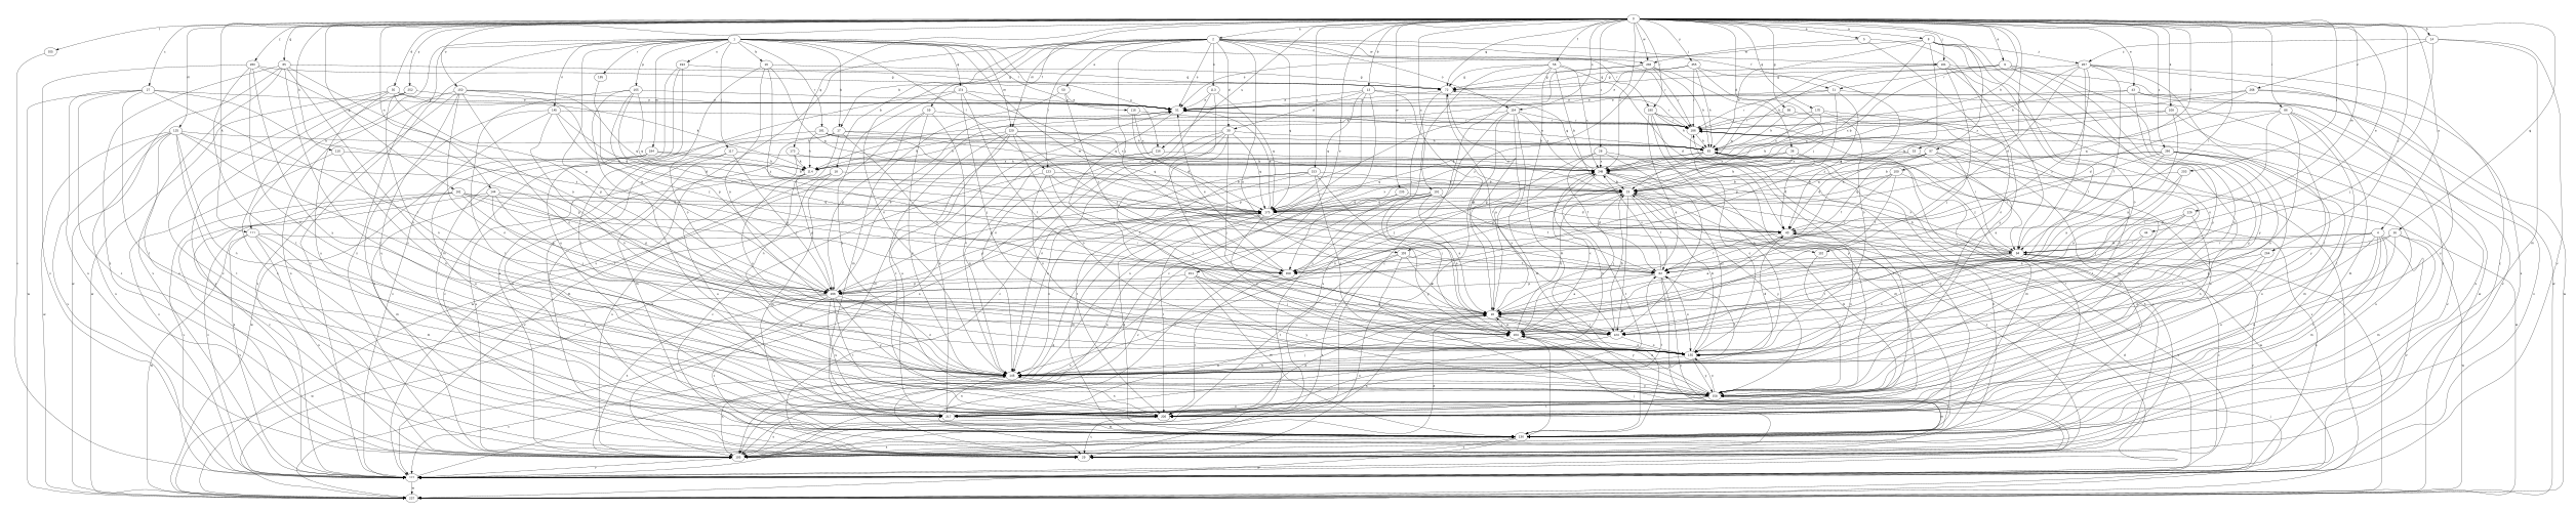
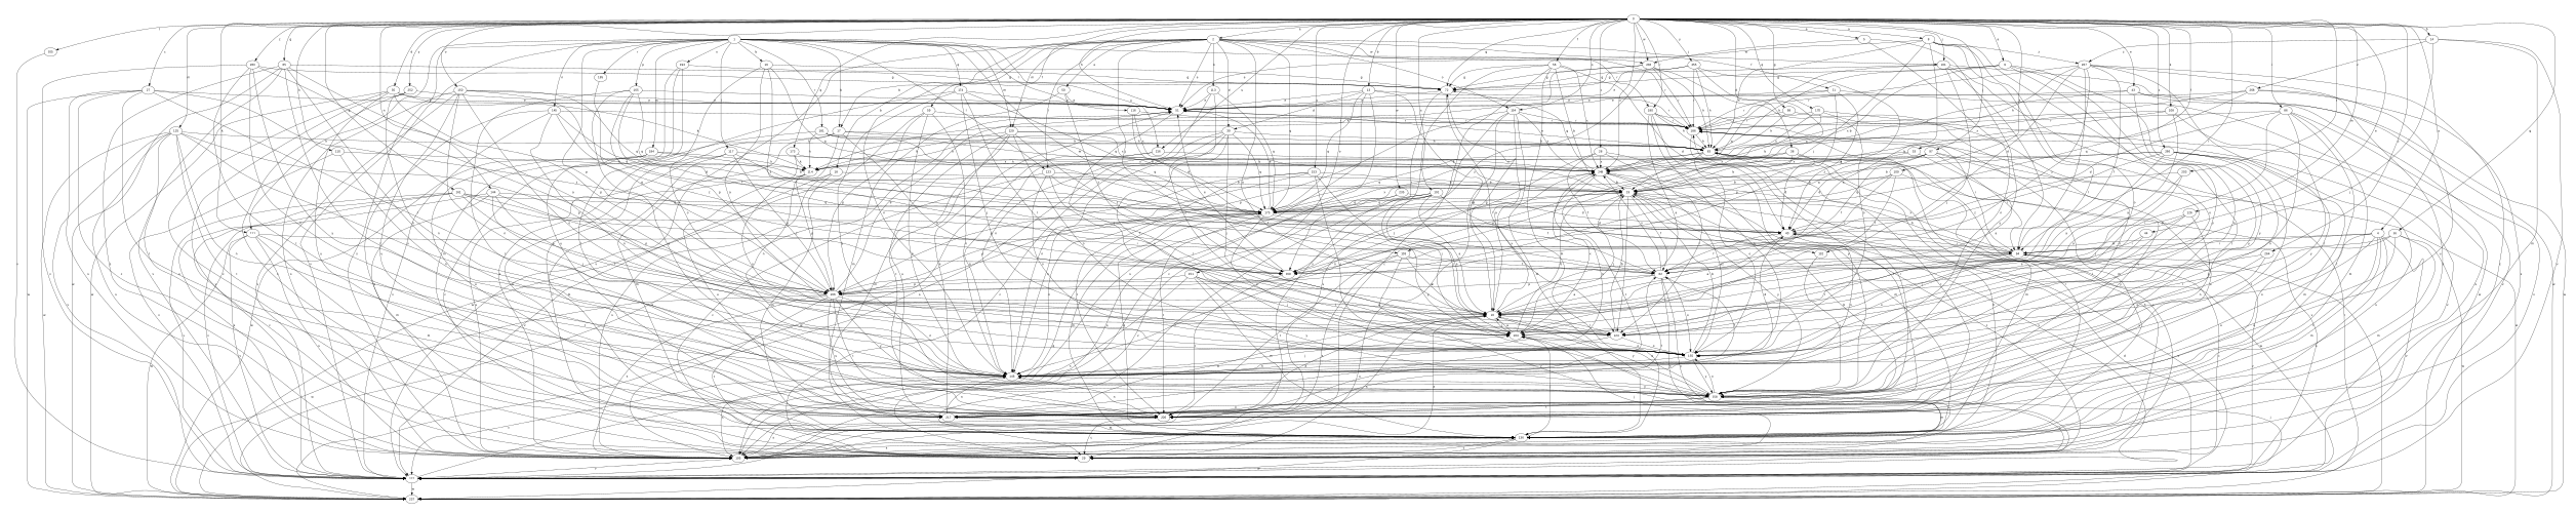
  strict digraph {
    fontname="Liberation Sans"
    node [fontname="Liberation Sans"]
    edge [fontname="Liberation Sans"]
    0
    2
    4
    5
    8
    9
    13
    14
    27
    28
    35
    38
    43
    44
    53
    56
    65
    66
    68
    72
    83
    86
    94
    97
    101
    108
    109
    110
    111
    125
    126
    129
    144
    150
    151
    153
    154
    161
    170
    173
    180
    191
    203
    205
    216
    235
    236
    248
    252
    255
    263
    264
    266
    17
    123
    227
    10
    18
    39
    50
    51
    59
    61
    103
    113
    146
    175
    186
    132
    n70 [label=195]
    136
    155
    206
    217
    258
    124
    267
    19
    29
    104
    268
    269
    237
    62
    166
    114
    40
    1
    16
    116
    117
    145
    165
    174
    181
    184
    185
    193
    0 -> 2 [label=a]
    0 -> 4 [label=a]
    0 -> 5 [label=a]
    0 -> 8 [label=a]
    0 -> 9 [label=a]
    0 -> 13 [label=b]
    0 -> 14 [label=b]
    0 -> 27 [label=c]
    0 -> 28 [label=c]
    0 -> 35 [label=d]
    0 -> 38 [label=d]
    0 -> 43 [label=e]
    0 -> 44 [label=e]
    0 -> 53 [label=f]
    0 -> 56 [label=f]
    0 -> 65 [label=g]
    0 -> 66 [label=g]
    0 -> 68 [label=g]
    0 -> 72 [label=g]
-   0 -> 83 [label=h]
+   0 -> 51 [label=h]
    0 -> 86 [label=i]
    0 -> 94 [label=i]
    0 -> 97 [label=j]
    0 -> 101 [label=j]
    0 -> 108 [label=k]
    0 -> 109 [label=k]
    0 -> 110 [label=k]
    0 -> 111 [label=k]
    0 -> 125 [label=m]
    0 -> 126 [label=m]
    0 -> 129 [label=m]
    0 -> 144 [label=n]
    0 -> 150 [label=o]
    0 -> 151 [label=o]
    0 -> 153 [label=o]
    0 -> 154 [label=o]
    0 -> 161 [label=p]
    0 -> 170 [label=q]
    0 -> 173 [label=q]
    0 -> 180 [label=r]
    0 -> 191 [label=s]
    0 -> 203 [label=t]
    0 -> 205 [label=t]
    0 -> 216 [label=u]
    0 -> 235 [label=w]
    0 -> 236 [label=w]
    0 -> 248 [label=x]
    0 -> 252 [label=y]
    0 -> 255 [label=y]
    0 -> 263 [label=z]
    0 -> 264 [label=z]
    0 -> 266 [label=z]
    2 -> 101 [label=j]
    2 -> 154 [label=o]
    2 -> 236 [label=w]
    2 -> 17 [label=b]
    2 -> 123 [label=l]
    2 -> 227 [label=v]
    2 -> 10 [label=a]
    2 -> 18 [label=b]
    2 -> 39 [label=d]
    2 -> 50 [label=e]
    2 -> 51 [label=e]
    2 -> 59 [label=f]
    2 -> 61 [label=f]
    2 -> 103 [label=j]
    2 -> 113 [label=k]
    2 -> 146 [label=n]
    2 -> 175 [label=q]
    2 -> 186 [label=r]
    4 -> 94 [label=i]
    4 -> 227 [label=v]
    4 -> 132 [label=m]
    4 -> n70 [label=s]
    4 -> 136 [label=m]
    4 -> 155 [label=o]
    4 -> 206 [label=t]
    4 -> 217 [label=u]
    5 -> 236 [label=w]
    5 -> 146 [label=n]
    5 -> 258 [label=y]
    8 -> 83 [label=h]
    8 -> 10 [label=a]
    8 -> 51 [label=e]
    8 -> 103 [label=j]
    8 -> 155 [label=o]
    8 -> 258 [label=y]
    8 -> 124 [label=l]
    8 -> 267 [label=z]
    9 -> 72 [label=g]
    9 -> 83 [label=h]
    9 -> 146 [label=n]
    9 -> 155 [label=o]
    9 -> 258 [label=y]
    9 -> 19 [label=b]
    13 -> 10 [label=a]
    13 -> 39 [label=d]
    13 -> 51 [label=e]
    13 -> 175 [label=q]
    13 -> 186 [label=r]
    13 -> n70 [label=s]
    13 -> 29 [label=c]
    14 -> 227 [label=v]
    14 -> 136 [label=m]
    14 -> 267 [label=z]
    14 -> 104 [label=j]
    14 -> 268 [label=z]
    27 -> 51 [label=e]
    27 -> n70 [label=s]
    27 -> 206 [label=t]
    27 -> 124 [label=l]
    27 -> 29 [label=c]
    27 -> 269 [label=z]
    27 -> 237 [label=w]
    28 -> 248 [label=x]
    28 -> 146 [label=n]
    28 -> 136 [label=m]
    28 -> 124 [label=l]
    28 -> 62 [label=f]
    35 -> 51 [label=e]
    35 -> 217 [label=u]
    35 -> 29 [label=c]
    35 -> 237 [label=w]
    35 -> 166 [label=p]
    35 -> 114 [label=k]
    38 -> 248 [label=x]
    38 -> 19 [label=b]
    38 -> 29 [label=c]
    38 -> 166 [label=p]
    38 -> 40 [label=d]
    43 -> 248 [label=x]
    43 -> 227 [label=v]
    43 -> 51 [label=e]
    43 -> 258 [label=y]
    43 -> 237 [label=w]
    44 -> 94 [label=i]
    44 -> 104 [label=j]
    53 -> 10 [label=a]
    53 -> 175 [label=q]
    53 -> 114 [label=k]
    56 -> 72 [label=g]
    56 -> 248 [label=x]
    56 -> n70 [label=s]
    56 -> 136 [label=m]
    56 -> 19 [label=b]
    56 -> 29 [label=c]
    56 -> 40 [label=d]
    65 -> 72 [label=g]
    65 -> 227 [label=v]
    65 -> 10 [label=a]
    65 -> 146 [label=n]
    65 -> n70 [label=s]
    65 -> 206 [label=t]
    65 -> 237 [label=w]
    66 -> 94 [label=i]
    66 -> 136 [label=m]
    66 -> 217 [label=u]
    66 -> 124 [label=l]
    66 -> 237 [label=w]
    68 -> 83 [label=h]
    68 -> 186 [label=r]
    68 -> n70 [label=s]
    72 -> 51 [label=e]
    72 -> 124 [label=l]
    72 -> 269 [label=z]
    83 -> 248 [label=x]
    83 -> 227 [label=v]
    83 -> 51 [label=e]
    83 -> 175 [label=q]
    83 -> 136 [label=m]
    83 -> 155 [label=o]
    83 -> 206 [label=t]
    86 -> 227 [label=v]
    86 -> 146 [label=n]
    86 -> 186 [label=r]
    86 -> 136 [label=m]
    86 -> 206 [label=t]
    86 -> 124 [label=l]
    86 -> 40 [label=d]
    94 -> 248 [label=x]
    94 -> 227 [label=v]
    94 -> 155 [label=o]
    94 -> 124 [label=l]
    94 -> 19 [label=b]
    94 -> 29 [label=c]
    94 -> 269 [label=z]
    94 -> 62 [label=f]
    97 -> 94 [label=i]
    97 -> 248 [label=x]
    97 -> 217 [label=u]
    97 -> 237 [label=w]
    97 -> 62 [label=f]
    97 -> 114 [label=k]
    97 -> 40 [label=d]
    101 -> 72 [label=g]
    101 -> 94 [label=i]
    101 -> 175 [label=q]
    101 -> 206 [label=t]
    101 -> 104 [label=j]
    101 -> 237 [label=w]
    108 -> 10 [label=a]
    108 -> 186 [label=r]
    108 -> 258 [label=y]
    108 -> 19 [label=b]
    109 -> 175 [label=q]
    109 -> 258 [label=y]
    109 -> 19 [label=b]
    109 -> 269 [label=z]
    109 -> 62 [label=f]
    110 -> 227 [label=v]
    110 -> 146 [label=n]
    110 -> 114 [label=k]
    111 -> 94 [label=i]
    111 -> 227 [label=v]
    111 -> n70 [label=s]
    111 -> 136 [label=m]
    111 -> 206 [label=t]
    111 -> 237 [label=w]
    125 -> 83 [label=h]
    125 -> 227 [label=v]
    125 -> 146 [label=n]
    125 -> n70 [label=s]
    125 -> 155 [label=o]
    125 -> 206 [label=t]
    125 -> 217 [label=u]
    125 -> 237 [label=w]
    125 -> 166 [label=p]
    126 -> 10 [label=a]
    126 -> 146 [label=n]
    126 -> 124 [label=l]
    126 -> 40 [label=d]
    129 -> 83 [label=h]
    129 -> 248 [label=x]
    129 -> 136 [label=m]
    129 -> 155 [label=o]
    129 -> 206 [label=t]
    129 -> 217 [label=u]
    129 -> 269 [label=z]
    129 -> 114 [label=k]
    144 -> 227 [label=v]
    144 -> 175 [label=q]
    144 -> 136 [label=m]
    144 -> 124 [label=l]
    144 -> 104 [label=j]
    144 -> 166 [label=p]
    150 -> 227 [label=v]
    150 -> 51 [label=e]
    150 -> 146 [label=n]
    150 -> 175 [label=q]
    150 -> n70 [label=s]
    150 -> 155 [label=o]
    150 -> 217 [label=u]
    150 -> 40 [label=d]
    151 -> n70 [label=s]
    151 -> 136 [label=m]
    151 -> 258 [label=y]
    151 -> 124 [label=l]
    151 -> 104 [label=j]
    151 -> 166 [label=p]
    153 -> 146 [label=n]
    153 -> 155 [label=o]
    153 -> 206 [label=t]
    153 -> 19 [label=b]
    153 -> 104 [label=j]
    153 -> 166 [label=p]
    154 -> 248 [label=x]
    154 -> 10 [label=a]
    154 -> 186 [label=r]
    154 -> n70 [label=s]
    154 -> 136 [label=m]
    154 -> 29 [label=c]
    154 -> 166 [label=p]
    161 -> 227 [label=v]
    161 -> 175 [label=q]
    161 -> n70 [label=s]
    161 -> 29 [label=c]
    161 -> 269 [label=z]
    161 -> 62 [label=f]
    161 -> 166 [label=p]
    170 -> 248 [label=x]
    170 -> 146 [label=n]
    170 -> 186 [label=r]
    170 -> 217 [label=u]
    170 -> 19 [label=b]
    173 -> 248 [label=x]
    173 -> 217 [label=u]
    173 -> 114 [label=k]
    180 -> 83 [label=h]
    180 -> 10 [label=a]
    180 -> 146 [label=n]
    180 -> 186 [label=r]
    180 -> 136 [label=m]
    180 -> 258 [label=y]
    191 -> 227 [label=v]
    191 -> 10 [label=a]
    191 -> 175 [label=q]
    191 -> 258 [label=y]
    191 -> 29 [label=c]
    191 -> 104 [label=j]
    191 -> 62 [label=f]
    203 -> 10 [label=a]
    203 -> 19 [label=b]
    203 -> 104 [label=j]
    205 -> 227 [label=v]
    216 -> 248 [label=x]
    216 -> 146 [label=n]
    216 -> 237 [label=w]
    235 -> 175 [label=q]
    235 -> n70 [label=s]
    235 -> 40 [label=d]
    236 -> 72 [label=g]
    236 -> 83 [label=h]
    236 -> 186 [label=r]
    236 -> 155 [label=o]
    236 -> 269 [label=z]
    236 -> 114 [label=k]
    248 -> 72 [label=g]
    248 -> 227 [label=v]
    248 -> 146 [label=n]
    248 -> 155 [label=o]
    248 -> 206 [label=t]
    248 -> 19 [label=b]
    252 -> 227 [label=v]
    252 -> 51 [label=e]
    252 -> 146 [label=n]
    252 -> 29 [label=c]
    255 -> 72 [label=g]
    255 -> 83 [label=h]
    255 -> 51 [label=e]
    255 -> 175 [label=q]
    255 -> 186 [label=r]
    255 -> 269 [label=z]
    263 -> 72 [label=g]
    263 -> 227 [label=v]
    263 -> 146 [label=n]
    263 -> 206 [label=t]
    263 -> 258 [label=y]
    263 -> 124 [label=l]
    264 -> 155 [label=o]
    264 -> 258 [label=y]
    264 -> 62 [label=f]
    266 -> 248 [label=x]
    266 -> 10 [label=a]
    266 -> n70 [label=s]
    266 -> 136 [label=m]
    266 -> 206 [label=t]
    266 -> 258 [label=y]
    266 -> 19 [label=b]
    266 -> 269 [label=z]
    17 -> 83 [label=h]
    17 -> 10 [label=a]
    17 -> 146 [label=n]
    17 -> 136 [label=m]
    17 -> 19 [label=b]
    17 -> 29 [label=c]
    123 -> 155 [label=o]
    123 -> 124 [label=l]
    123 -> 19 [label=b]
    123 -> 29 [label=c]
    123 -> 62 [label=f]
    227 -> 175 [label=q]
    227 -> 237 [label=w]
    227 -> 40 [label=d]
    10 -> 72 [label=g]
    10 -> 248 [label=x]
    10 -> n70 [label=s]
    10 -> 258 [label=y]
    10 -> 124 [label=l]
    10 -> 104 [label=j]
    18 -> 227 [label=v]
    18 -> n70 [label=s]
    18 -> 136 [label=m]
    18 -> 19 [label=b]
    39 -> 83 [label=h]
    39 -> 146 [label=n]
    39 -> 175 [label=q]
    39 -> n70 [label=s]
    39 -> 155 [label=o]
    39 -> 29 [label=c]
    39 -> 104 [label=j]
    39 -> 114 [label=k]
    50 -> 51 [label=e]
    50 -> 136 [label=m]
    50 -> 269 [label=z]
    51 -> 186 [label=r]
    51 -> 104 [label=j]
    59 -> 146 [label=n]
    59 -> 186 [label=r]
    59 -> 258 [label=y]
    59 -> 237 [label=w]
    59 -> 166 [label=p]
    61 -> 51 [label=e]
    61 -> 186 [label=r]
    61 -> 237 [label=w]
    61 -> 166 [label=p]
    61 -> 40 [label=d]
    103 -> 227 [label=v]
    103 -> 10 [label=a]
    103 -> n70 [label=s]
    103 -> 206 [label=t]
    103 -> 62 [label=f]
    113 -> 51 [label=e]
    113 -> 146 [label=n]
    113 -> 175 [label=q]
    113 -> 104 [label=j]
    146 -> 227 [label=v]
    146 -> n70 [label=s]
    146 -> 258 [label=y]
    146 -> 104 [label=j]
    146 -> 62 [label=f]
    175 -> 248 [label=x]
    175 -> 10 [label=a]
    175 -> 51 [label=e]
    175 -> 146 [label=n]
    175 -> 136 [label=m]
    175 -> 155 [label=o]
    175 -> 206 [label=t]
    175 -> 166 [label=p]
    175 -> 40 [label=d]
    186 -> 83 [label=h]
    186 -> 94 [label=i]
    186 -> 227 [label=v]
    186 -> 206 [label=t]
    132 -> 258 [label=y]
    n70 -> 83 [label=h]
    n70 -> 227 [label=v]
    n70 -> 10 [label=a]
    136 -> 175 [label=q]
    136 -> 186 [label=r]
    136 -> n70 [label=s]
    136 -> 29 [label=c]
    136 -> 104 [label=j]
    136 -> 237 [label=w]
    155 -> 146 [label=n]
    155 -> 258 [label=y]
    155 -> 19 [label=b]
    155 -> 40 [label=d]
    206 -> 10 [label=a]
    206 -> 146 [label=n]
    206 -> n70 [label=s]
    206 -> 29 [label=c]
    206 -> 62 [label=f]
    217 -> 10 [label=a]
    217 -> 51 [label=e]
    217 -> 146 [label=n]
    217 -> 186 [label=r]
    217 -> 136 [label=m]
    217 -> 19 [label=b]
    258 -> 10 [label=a]
    258 -> 136 [label=m]
    258 -> 155 [label=o]
    258 -> 206 [label=t]
    258 -> 217 [label=u]
    258 -> 29 [label=c]
    124 -> 155 [label=o]
    124 -> 217 [label=u]
    124 -> 19 [label=b]
    267 -> 83 [label=h]
    267 -> 94 [label=i]
-   267 -> 61 [label=r]
+   267 -> 186 [label=r]
    267 -> n70 [label=s]
    267 -> 206 [label=t]
    267 -> 29 [label=c]
    267 -> 269 [label=z]
    267 -> 62 [label=f]
    267 -> 40 [label=d]
    19 -> 175 [label=q]
    19 -> 258 [label=y]
    19 -> 124 [label=l]
    19 -> 29 [label=c]
    19 -> 104 [label=j]
    19 -> 269 [label=z]
    19 -> 237 [label=w]
    19 -> 62 [label=f]
    29 -> 83 [label=h]
    29 -> 104 [label=j]
    104 -> 248 [label=x]
    104 -> 10 [label=a]
    104 -> 155 [label=o]
    104 -> 19 [label=b]
    268 -> 248 [label=x]
    268 -> 51 [label=e]
    268 -> 175 [label=q]
    268 -> n70 [label=s]
    268 -> 217 [label=u]
    269 -> 51 [label=e]
    269 -> 206 [label=t]
    237 -> 94 [label=i]
    237 -> 51 [label=e]
    237 -> 186 [label=r]
    237 -> 104 [label=j]
    62 -> 248 [label=x]
    62 -> 10 [label=a]
    62 -> n70 [label=s]
    62 -> 155 [label=o]
    62 -> 29 [label=c]
    62 -> 166 [label=p]
    166 -> 10 [label=a]
    166 -> 51 [label=e]
    166 -> 146 [label=n]
    166 -> n70 [label=s]
    166 -> 206 [label=t]
    166 -> 217 [label=u]
    166 -> 258 [label=y]
    166 -> 29 [label=c]
    166 -> 237 [label=w]
    114 -> 155 [label=o]
    114 -> 217 [label=u]
    114 -> 166 [label=p]
    40 -> 94 [label=i]
    40 -> 227 [label=v]
    40 -> 10 [label=a]
    40 -> 146 [label=n]
    40 -> 62 [label=f]
    1 -> 111 [label=k]
    1 -> 129 [label=m]
    1 -> 180 [label=r]
    1 -> 216 [label=u]
    1 -> 17 [label=b]
    1 -> 123 [label=l]
    1 -> 227 [label=v]
    1 -> 132 [label=m]
    1 -> n70 [label=s]
    1 -> 166 [label=p]
    1 -> 16 [label=b]
    1 -> 116 [label=l]
    1 -> 117 [label=l]
    1 -> 145 [label=n]
    1 -> 165 [label=p]
    1 -> 174 [label=q]
    1 -> 181 [label=r]
    1 -> 184 [label=m]
    1 -> 185 [label=r]
    1 -> 193 [label=s]
    16 -> 72 [label=g]
    16 -> 10 [label=a]
    16 -> 175 [label=q]
    16 -> 155 [label=o]
    16 -> 269 [label=z]
    116 -> 248 [label=x]
    116 -> 186 [label=r]
    116 -> 40 [label=d]
+   117 -> 94 [label=i]
    117 -> 248 [label=x]
    117 -> n70 [label=s]
    117 -> 136 [label=m]
    117 -> 166 [label=p]
    145 -> 227 [label=v]
    145 -> 146 [label=n]
    145 -> 186 [label=r]
    145 -> n70 [label=s]
    145 -> 269 [label=z]
    145 -> 40 [label=d]
    165 -> 51 [label=e]
    165 -> 175 [label=q]
    165 -> 206 [label=t]
    165 -> 258 [label=y]
    165 -> 62 [label=f]
    165 -> 166 [label=p]
    174 -> 51 [label=e]
    174 -> 175 [label=q]
    174 -> n70 [label=s]
    174 -> 258 [label=y]
    174 -> 124 [label=l]
    174 -> 104 [label=j]
    181 -> 83 [label=h]
    181 -> 175 [label=q]
    181 -> 19 [label=b]
    181 -> 29 [label=c]
    181 -> 114 [label=k]
    184 -> 217 [label=u]
    184 -> 19 [label=b]
    184 -> 237 [label=w]
    184 -> 114 [label=k]
    185 -> 166 [label=p]
    193 -> 72 [label=g]
    193 -> 136 [label=m]
    193 -> 206 [label=t]
    193 -> 217 [label=u]
  }
